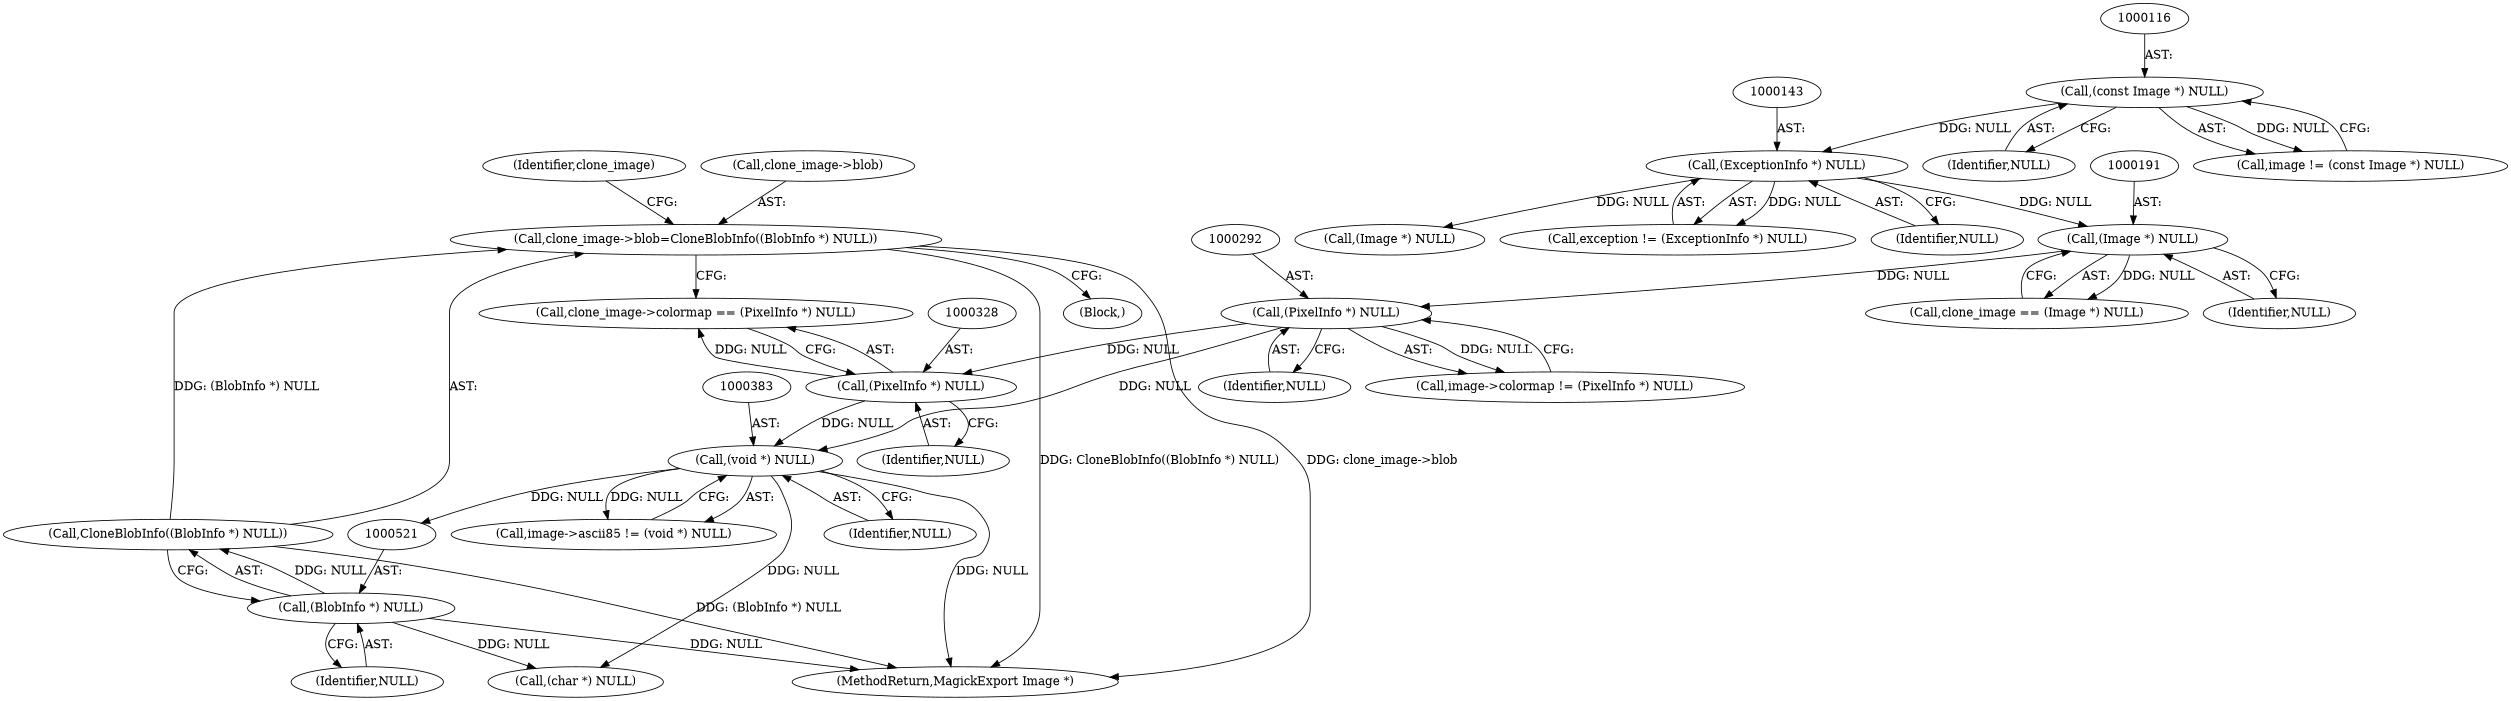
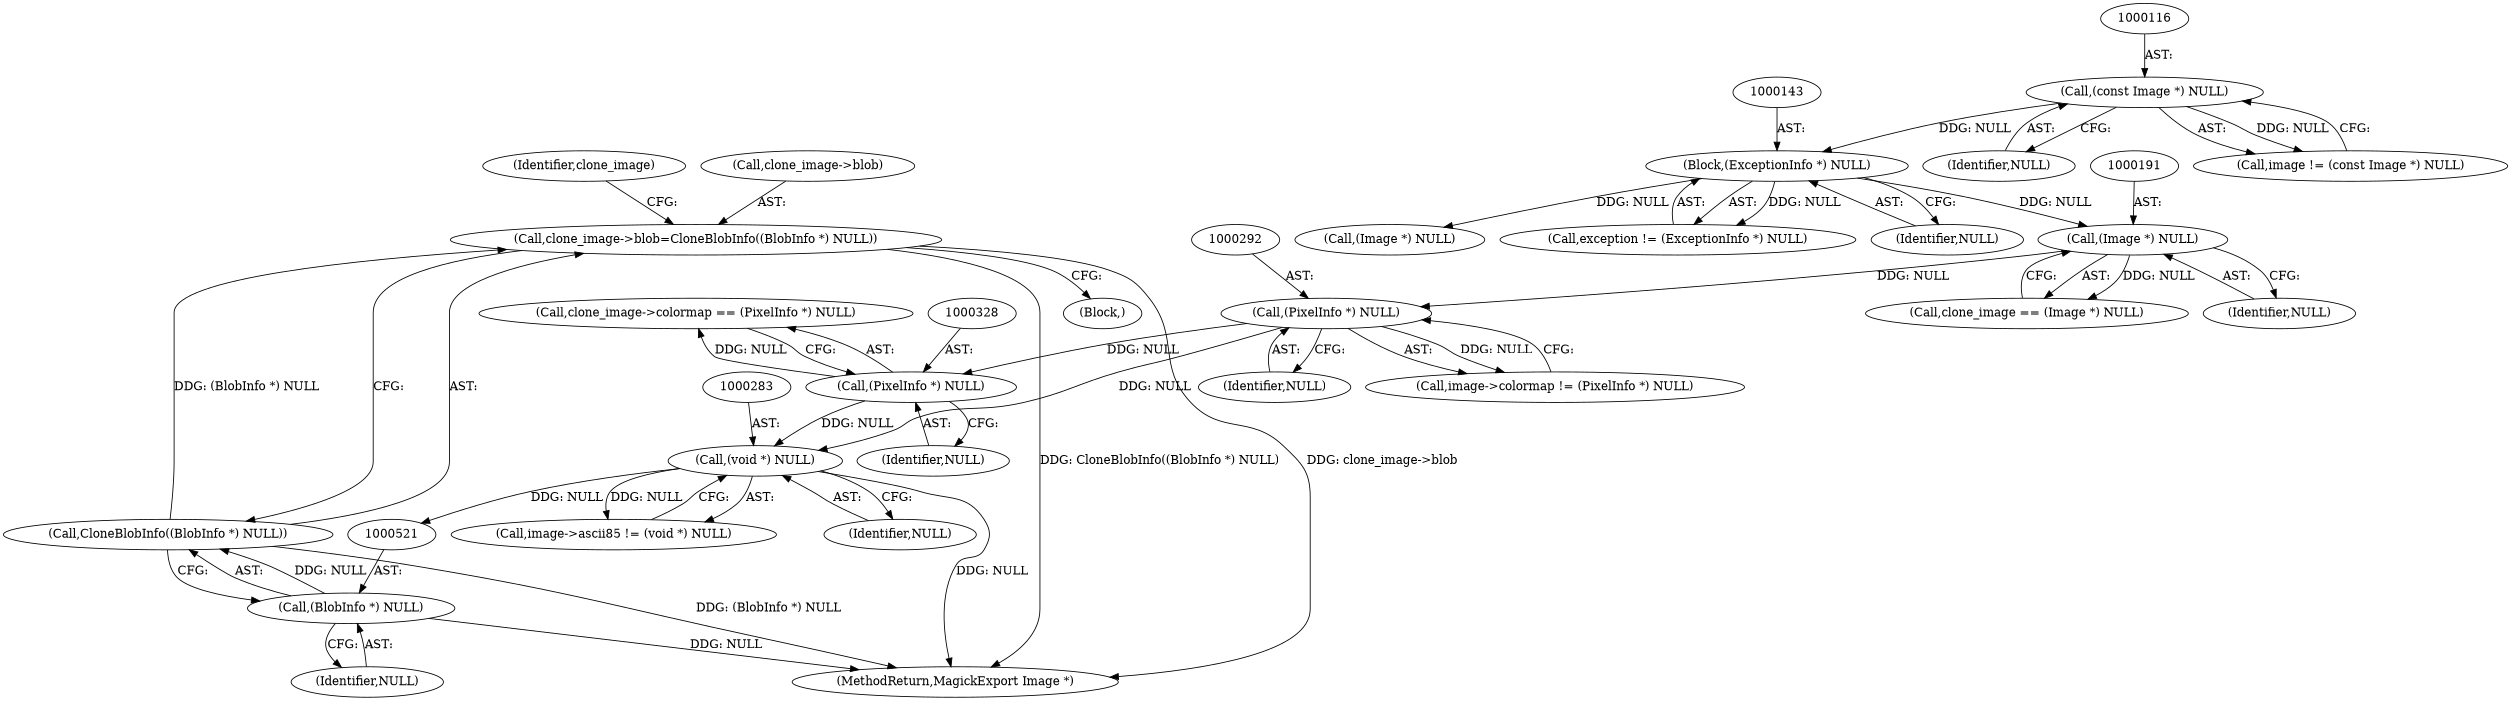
  digraph {
    n1 [label="(Call,clone_image->blob=CloneBlobInfo((BlobInfo *) NULL))"]
    n2 [label="(Call,CloneBlobInfo((BlobInfo *) NULL))"]
    n3 [label="(Block,)"]
    n4 [label="(MethodReturn,MagickExport Image *)"]
    n5 [label="(Call,(BlobInfo *) NULL)"]
-   n6 [label="(Call,(char *) NULL)"]
    n7 [label="(Identifier,NULL)"]
    n8 [label="(Call,(void *) NULL)"]
    n9 [label="(Identifier,NULL)"]
    n10 [label="(Call,image->ascii85 != (void *) NULL)"]
    1000521
    n12 [label="(Call,(PixelInfo *) NULL)"]
    n13 [label="(Call,(PixelInfo *) NULL)"]
    n14 [label="(Identifier,NULL)"]
    n15 [label="(Call,image->colormap != (PixelInfo *) NULL)"]
    n16 [label="(Call,clone_image->colormap == (PixelInfo *) NULL)"]
    n17 [label="(Identifier,NULL)"]
    n18 [label="(Call,(Image *) NULL)"]
    n19 [label="(Identifier,NULL)"]
    n20 [label="(Call,clone_image == (Image *) NULL)"]
-   n21 [label="(Call,(ExceptionInfo *) NULL)"]
+   n21 [label="(Block,(ExceptionInfo *) NULL)"]
    n22 [label="(Call,(Image *) NULL)"]
    n23 [label="(Call,exception != (ExceptionInfo *) NULL)"]
    n24 [label="(Identifier,NULL)"]
    n25 [label="(Call,(const Image *) NULL)"]
    n26 [label="(Identifier,NULL)"]
    n27 [label="(Call,image != (const Image *) NULL)"]
    n28 [label="(Identifier,clone_image)"]
    n29 [label="(Call,clone_image->blob)"]
-   1000383
+   1000383 [label=1000283]
    1000292
    1000191
    1000143
    1000116
    1000328
-   n1 -> n16 [label="CFG: "]
+   n1 -> n2 [label="CFG: "]
    n1 -> n3 [label="CFG: "]
    n1 -> n4 [label="DDG: CloneBlobInfo((BlobInfo *) NULL)"]
    n1 -> n4 [label="DDG: clone_image->blob"]
    n2 -> n1 [label="AST: "]
    n2 -> n1 [label="DDG: (BlobInfo *) NULL"]
    n2 -> n4 [label="DDG: (BlobInfo *) NULL"]
    n2 -> n5 [label="CFG: "]
    n5 -> n2 [label="AST: "]
    n5 -> n2 [label="DDG: NULL"]
    n5 -> n4 [label="DDG: NULL"]
-   n5 -> n6 [label="DDG: NULL"]
    n5 -> n7 [label="CFG: "]
    n7 -> n5 [label="AST: "]
    n8 -> n4 [label="DDG: NULL"]
-   n8 -> n6 [label="DDG: NULL"]
    n8 -> n9 [label="CFG: "]
    n8 -> n10 [label="AST: "]
    n8 -> n10 [label="DDG: NULL"]
    n8 -> 1000521 [label="DDG: NULL"]
    n9 -> n8 [label="AST: "]
    n10 -> n8 [label="CFG: "]
    1000521 -> n5 [label="AST: "]
    n12 -> n8 [label="DDG: NULL"]
    n12 -> n13 [label="DDG: NULL"]
    n12 -> n14 [label="CFG: "]
    n12 -> n15 [label="AST: "]
    n12 -> n15 [label="DDG: NULL"]
    n13 -> n8 [label="DDG: NULL"]
    n13 -> n16 [label="AST: "]
    n13 -> n16 [label="DDG: NULL"]
    n13 -> n17 [label="CFG: "]
    n14 -> n12 [label="AST: "]
    n15 -> n12 [label="CFG: "]
    n16 -> n13 [label="CFG: "]
    n17 -> n13 [label="AST: "]
    n18 -> n12 [label="DDG: NULL"]
    n18 -> n19 [label="CFG: "]
    n18 -> n20 [label="AST: "]
    n18 -> n20 [label="DDG: NULL"]
    n19 -> n18 [label="AST: "]
    n20 -> n18 [label="CFG: "]
    n21 -> n18 [label="DDG: NULL"]
    n21 -> n22 [label="DDG: NULL"]
    n21 -> n23 [label="AST: "]
    n21 -> n23 [label="DDG: NULL"]
    n21 -> n24 [label="CFG: "]
    n23 -> n21 [label="AST: "]
    n24 -> n21 [label="AST: "]
    n25 -> n21 [label="DDG: NULL"]
    n25 -> n26 [label="CFG: "]
    n25 -> n27 [label="AST: "]
    n25 -> n27 [label="DDG: NULL"]
    n26 -> n25 [label="AST: "]
    n27 -> n25 [label="CFG: "]
    n28 -> n1 [label="CFG: "]
    n29 -> n1 [label="AST: "]
    1000383 -> n8 [label="AST: "]
    1000292 -> n12 [label="AST: "]
    1000191 -> n18 [label="AST: "]
    1000143 -> n21 [label="AST: "]
    1000116 -> n25 [label="AST: "]
    1000328 -> n13 [label="AST: "]
  }
